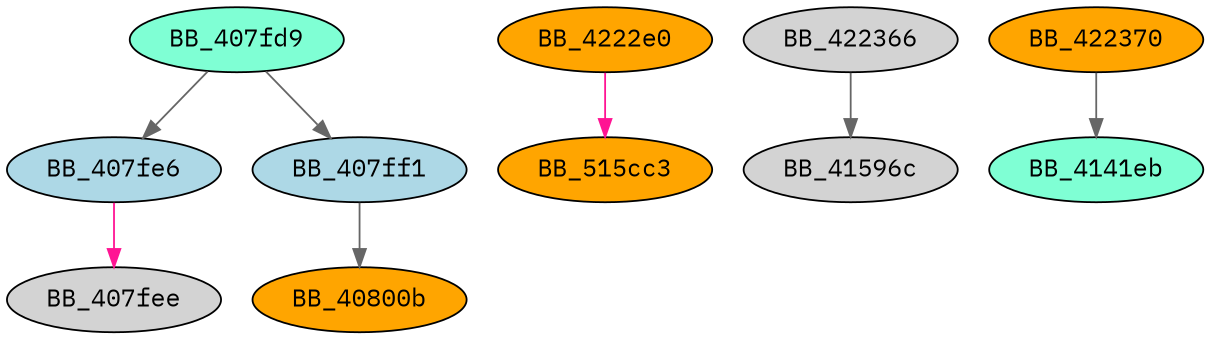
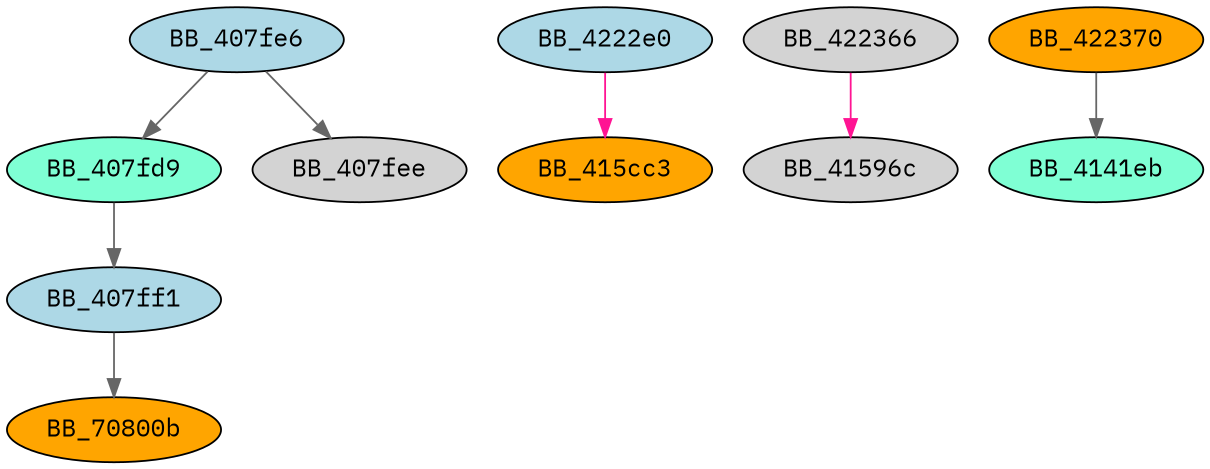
  digraph {
    fontname="IBM Plex Mono"
    node [fillcolor=lightblue fontname="IBM Plex Mono" style=filled]
    edge [color=gray40 fontname="IBM Plex Mono"]
    BB_407fd9 [fillcolor=aquamarine]
    BB_407fe6
    BB_407ff1
    BB_407fee [fillcolor=lightgrey]
-   BB_40800b [fillcolor=orange]
-   BB_415cc3 [fillcolor=orange label=BB_515cc3]
-   BB_4222e0 [fillcolor=orange]
+   BB_40800b [fillcolor=orange label=BB_70800b]
+   BB_415cc3 [fillcolor=orange]
+   BB_4222e0
    BB_422366 [fillcolor=lightgrey]
    BB_41596c [fillcolor=lightgrey]
    BB_422370 [fillcolor=orange]
    BB_4141eb [fillcolor=aquamarine]
-   BB_407fd9 -> BB_407fe6
+   BB_407fe6 -> BB_407fd9
    BB_407fd9 -> BB_407ff1
-   BB_407fe6 -> BB_407fee [color=deeppink]
+   BB_407fe6 -> BB_407fee
    BB_407ff1 -> BB_40800b
    BB_4222e0 -> BB_415cc3 [color=deeppink]
-   BB_422366 -> BB_41596c
+   BB_422366 -> BB_41596c [color=deeppink]
    BB_422370 -> BB_4141eb
  }
